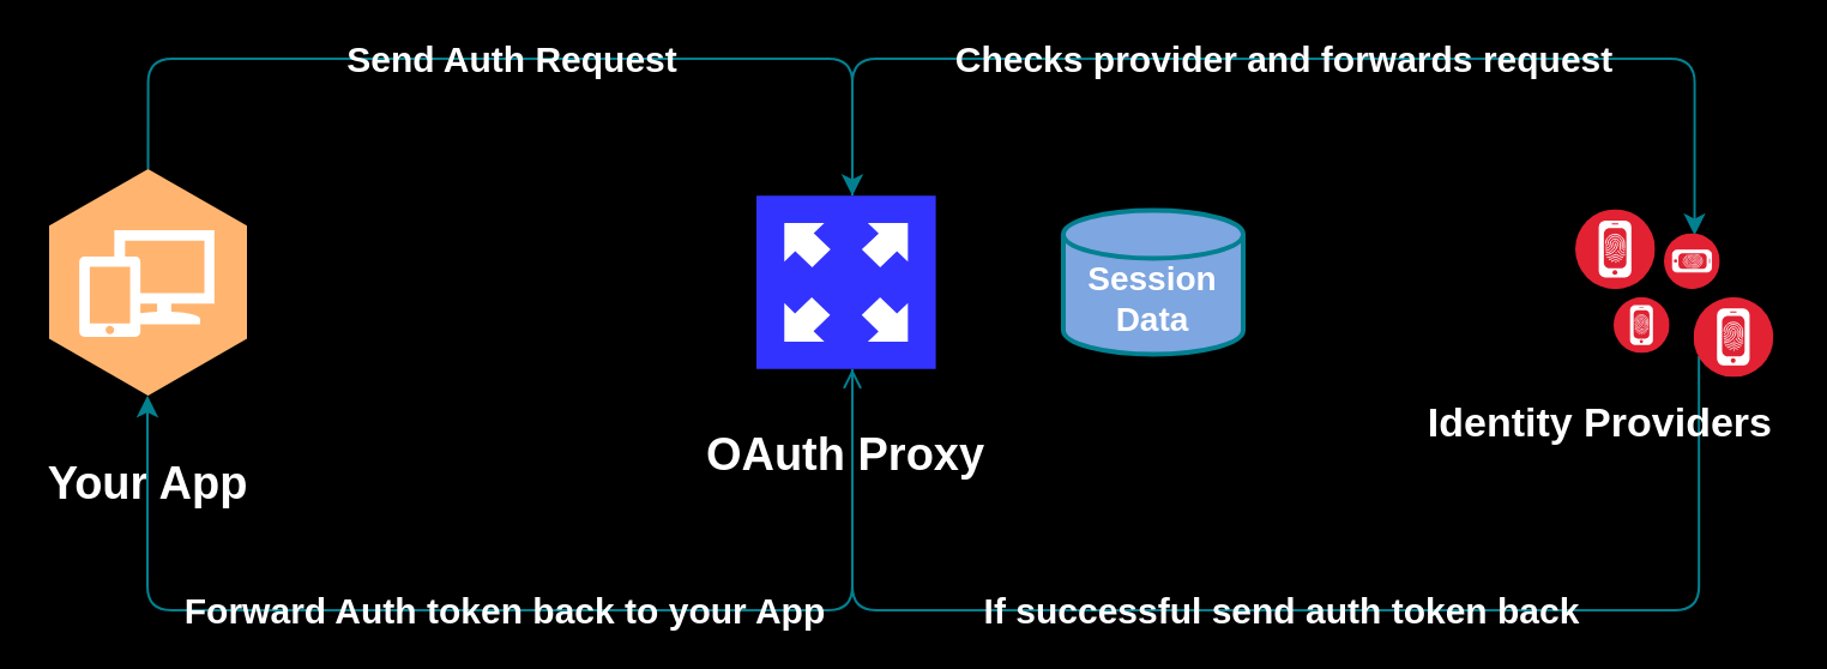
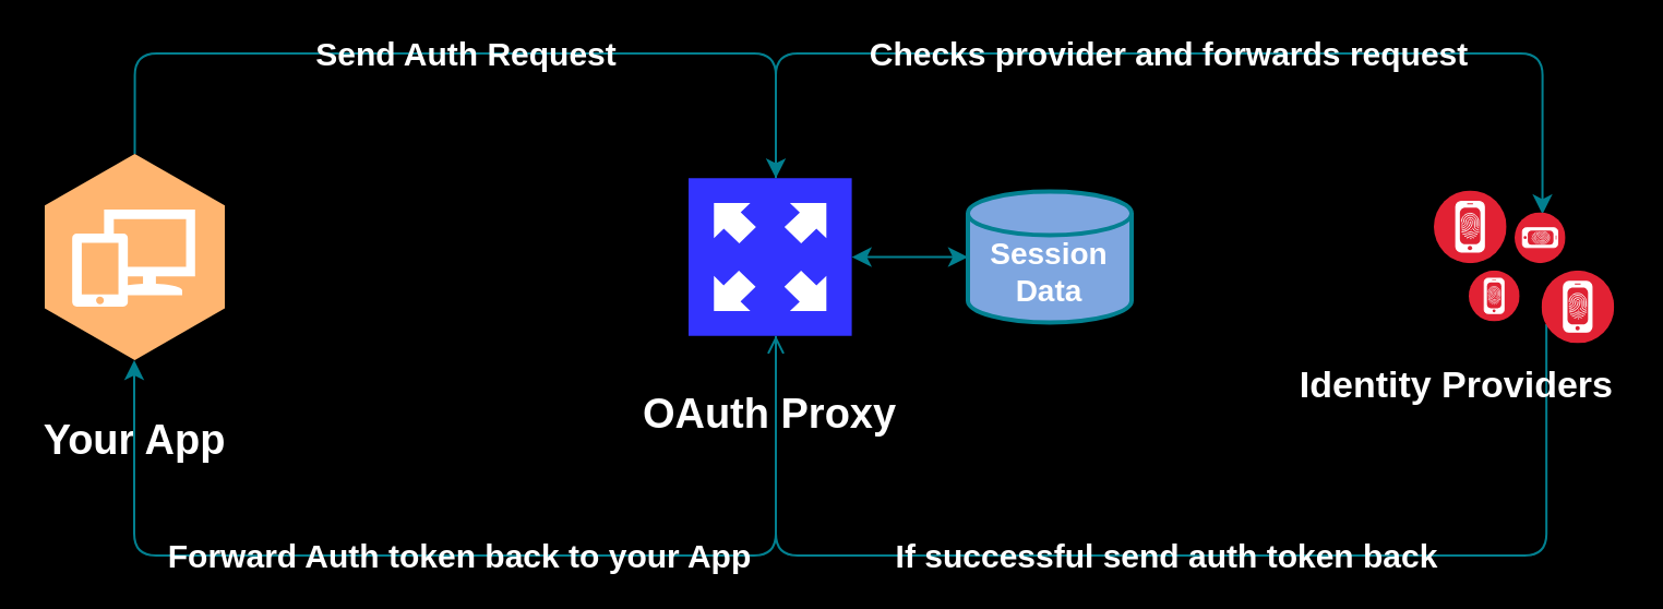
  <mxCell id="0" />
  <mxCell id="1" parent="0" />
  <mxCell id="2" value="" style="aspect=fixed;perimeter=ellipsePerimeter;html=1;align=center;shadow=0;dashed=0;fontSize=12;spacingTop=3;image;image=img/lib/ibm/security/identity_provider.svg;verticalAlign=top;labelPosition=center;verticalLabelPosition=bottom;labelBackgroundColor=#114B5F;fillColor=#F45B69;strokeColor=#028090;fontColor=#E4FDE1;" parent="1" vertex="1"><mxGeometry x="673" y="119.93" width="23.32" height="23.32" as="geometry" /></mxCell>
  <mxCell id="3" value="&lt;p style=&quot;font-size: 15px&quot;&gt;&lt;b&gt;&lt;font color=&quot;#FFFFFF&quot;&gt;Send Auth Request&lt;/font&gt;&lt;/b&gt;&lt;/p&gt;" style="edgeStyle=orthogonalEdgeStyle;rounded=1;orthogonalLoop=1;jettySize=auto;html=1;exitX=0.5;exitY=0;exitDx=0;exitDy=0;exitPerimeter=0;labelBackgroundColor=none;strokeColor=#028090;fontColor=#E4FDE1;" parent="1" source="4" target="7" edge="1"><mxGeometry relative="1" as="geometry"><Array as="points"><mxPoint x="61" y="20" /><mxPoint x="355" y="20" /></Array></mxGeometry></mxCell>
  <mxCell id="4" value="&lt;p style=&quot;font-size: 19px&quot;&gt;&lt;font color=&quot;#FFFFFF&quot;&gt;&lt;b&gt;&lt;font style=&quot;font-size: 19px&quot;&gt;Your App&lt;/font&gt;&lt;/b&gt;&lt;/font&gt;&lt;/p&gt;" style="outlineConnect=0;dashed=0;verticalLabelPosition=bottom;verticalAlign=top;align=center;html=1;shape=mxgraph.aws3.workspaces;gradientDirection=north;strokeColor=#028090;fontColor=#E4FDE1;fillColor=#FFB570;" parent="1" vertex="1"><mxGeometry x="20" y="66" width="82.5" height="94.5" as="geometry" /></mxCell>
  <mxCell id="5" value="&lt;div style=&quot;font-size: 15px&quot;&gt;&lt;p&gt;&lt;b&gt;&lt;font style=&quot;font-size: 15px&quot;&gt;Checks provider and forwards request&lt;/font&gt;&lt;/b&gt;&lt;/p&gt;&lt;/div&gt;" style="edgeStyle=orthogonalEdgeStyle;rounded=1;orthogonalLoop=1;jettySize=auto;html=1;labelBackgroundColor=none;entryX=0.018;entryY=0.431;entryDx=0;entryDy=0;labelPosition=center;verticalLabelPosition=middle;align=center;verticalAlign=middle;fillColor=#F45B69;strokeColor=#028090;fontColor=#FFFFFF;entryPerimeter=0;" parent="1" source="7" target="13" edge="1"><mxGeometry x="-0.018" relative="1" as="geometry"><mxPoint x="680" y="90" as="targetPoint" /><Array as="points"><mxPoint x="355" y="20" /><mxPoint x="706" y="20" /><mxPoint x="706" y="94" /></Array><mxPoint as="offset" /></mxGeometry></mxCell>
  <mxCell id="6" value="&lt;p style=&quot;font-size: 15px&quot; align=&quot;center&quot;&gt;&lt;b&gt;&lt;font color=&quot;#FFFFFF&quot;&gt;Forward Auth token back to your App&lt;/font&gt;&lt;/b&gt;&lt;/p&gt;" style="edgeStyle=orthogonalEdgeStyle;rounded=1;orthogonalLoop=1;jettySize=auto;html=1;labelBackgroundColor=none;verticalAlign=middle;labelPosition=center;verticalLabelPosition=middle;align=center;strokeColor=#028090;fontColor=#E4FDE1;" parent="1" source="7" target="4" edge="1"><mxGeometry x="0.017" relative="1" as="geometry"><Array as="points"><mxPoint x="355" y="250" /><mxPoint x="61" y="250" /></Array><mxPoint as="offset" /></mxGeometry></mxCell>
  <mxCell id="7" value="&lt;div style=&quot;font-size: 19px&quot;&gt;&lt;p&gt;&lt;font color=&quot;#FFFFFF&quot;&gt;&lt;b&gt;&lt;font style=&quot;font-size: 19px&quot;&gt;OAuth Proxy&lt;/font&gt;&lt;/b&gt;&lt;/font&gt;&lt;/p&gt;&lt;/div&gt;" style="pointerEvents=1;shadow=0;dashed=0;html=1;strokeColor=none;labelPosition=center;verticalLabelPosition=bottom;verticalAlign=top;align=center;outlineConnect=0;shape=mxgraph.veeam.2d.proxy_appliance;rotation=0;gradientDirection=north;fontColor=#E4FDE1;fillColor=#3333FF;" parent="1" vertex="1"><mxGeometry x="315" y="77.18" width="74.8" height="72.15" as="geometry" /></mxCell>
  <mxCell id="8" value="&lt;p style=&quot;font-size: 15px&quot;&gt;&lt;b&gt;&lt;span&gt;If successful send auth token back&lt;/span&gt;&lt;/b&gt;&lt;/p&gt;" style="edgeStyle=orthogonalEdgeStyle;rounded=1;orthogonalLoop=1;jettySize=auto;html=1;exitX=0;exitY=0.75;exitDx=0;exitDy=0;labelBackgroundColor=none;strokeColor=#028090;fontColor=#FFFFFF;endArrow=open;" parent="1" source="12" target="7" edge="1"><mxGeometry relative="1" as="geometry"><mxPoint x="680" y="177.25" as="sourcePoint" /><Array as="points"><mxPoint x="708" y="250" /><mxPoint x="355" y="250" /></Array></mxGeometry></mxCell>
+ <mxCell id="9" style="edgeStyle=orthogonalEdgeStyle;rounded=1;orthogonalLoop=1;jettySize=auto;html=1;startArrow=classic;startFill=1;labelBackgroundColor=#114B5F;strokeColor=#028090;fontColor=#E4FDE1;" parent="1" source="10" target="7" edge="1"><mxGeometry relative="1" as="geometry"><mxPoint x="410" y="137" as="targetPoint" /></mxGeometry></mxCell>
  <mxCell id="10" value="&lt;p style=&quot;font-size: 14px&quot;&gt;&lt;font color=&quot;#FFFFFF&quot;&gt;&lt;b&gt;Session Data&lt;/b&gt;&lt;/font&gt;&lt;/p&gt;" style="strokeWidth=2;html=1;shape=mxgraph.flowchart.database;whiteSpace=wrap;labelBackgroundColor=none;verticalAlign=top;labelPosition=center;verticalLabelPosition=middle;align=center;strokeColor=#028090;fontColor=#E4FDE1;fillColor=#7EA6E0;" parent="1" vertex="1"><mxGeometry x="443" y="83.25" width="75" height="60" as="geometry" /></mxCell>
  <mxCell id="11" value="" style="aspect=fixed;perimeter=ellipsePerimeter;html=1;align=center;shadow=0;dashed=0;fontSize=12;spacingTop=3;image;image=img/lib/ibm/security/identity_provider.svg;verticalAlign=top;labelPosition=center;verticalLabelPosition=bottom;labelBackgroundColor=#114B5F;fillColor=#F45B69;strokeColor=#028090;fontColor=#E4FDE1;" parent="1" vertex="1"><mxGeometry x="657" y="83.25" width="33.32" height="33.32" as="geometry" /></mxCell>
  <mxCell id="12" value="&lt;div style=&quot;font-size: 17px&quot; align=&quot;center&quot;&gt;&lt;font style=&quot;font-size: 17px&quot;&gt;&lt;span&gt;&lt;b&gt;&lt;font style=&quot;font-size: 17px&quot;&gt;Identity Providers&lt;br&gt;&lt;/font&gt;&lt;/b&gt;&lt;/span&gt;&lt;/font&gt;&lt;/div&gt;" style="aspect=fixed;perimeter=ellipsePerimeter;html=1;align=right;shadow=0;dashed=0;fontSize=12;spacingTop=3;image;image=img/lib/ibm/security/identity_provider.svg;verticalAlign=top;labelPosition=center;verticalLabelPosition=bottom;labelBackgroundColor=none;fillColor=#F45B69;strokeColor=#028090;fontColor=#FFFFFF;" parent="1" vertex="1"><mxGeometry x="706.32" y="119.93" width="33.32" height="33.32" as="geometry" /></mxCell>
  <mxCell id="13" value="" style="aspect=fixed;perimeter=ellipsePerimeter;html=1;align=center;shadow=0;dashed=0;fontSize=12;spacingTop=3;image;image=img/lib/ibm/security/identity_provider.svg;verticalAlign=top;labelPosition=center;verticalLabelPosition=bottom;labelBackgroundColor=#114B5F;fillColor=#F45B69;strokeColor=#028090;fontColor=#E4FDE1;direction=south;" parent="1" vertex="1"><mxGeometry x="693" y="93.25" width="23.32" height="23.32" as="geometry" /></mxCell>
